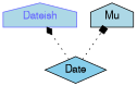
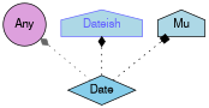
  digraph {
    bgcolor="#FFFFFF"
    rankdir=BT
    splines=polyline
    node [color="#000000" fillcolor=lightblue fontcolor="#000000" fontname=FreeSans shape=house style=filled]
    edge [arrowhead=diamond color=black style=dotted]
    Date [fillcolor=skyblue shape=diamond]
+   Any [fillcolor=plum shape=circle]
    Dateish [color="#6666FF" fontcolor="#6666FF"]
    Mu
+   Date -> Any [color=gray40]
    Date -> Dateish
    Date -> Mu [arrowhead=box]
  }
